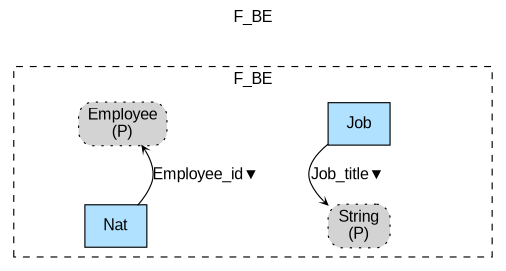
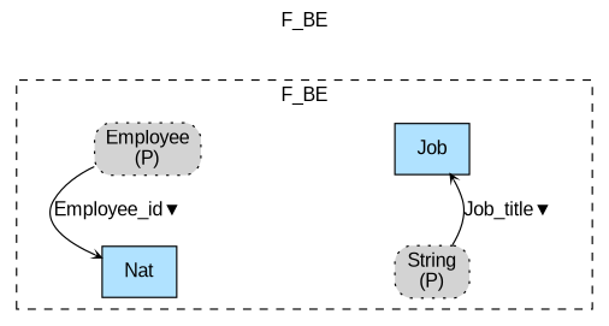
  digraph {
    fontname="Liberation Sans"
    label=F_BE
    labelfontsize=12
    labelloc=tl
    node [fillcolor=lightskyblue1 fontname="Liberation Sans" shape=record style=filled]
    edge [arrowhead=vee arrowsize=.5 fontname="Liberation Sans"]
    n1 [label=Job]
    n2 [fillcolor=lightgray label=<String<br/>(P)> shape=box style="rounded,filled,dotted"]
    n3 [fillcolor=lightgray label=<Employee<br/>(P)> shape=box style="rounded,filled,dotted"]
    n4 [label=Nat]
    subgraph cluster_1 {
      style=dashed
      n1
      n2
      n3
      n4
    }
-   n1 -> n2 [label="Job_title▼"]
-   n4 -> n3 [label="Employee_id▼"]
+   n2 -> n1 [label="Job_title▼"]
+   n3 -> n4 [label="Employee_id▼"]
  }
